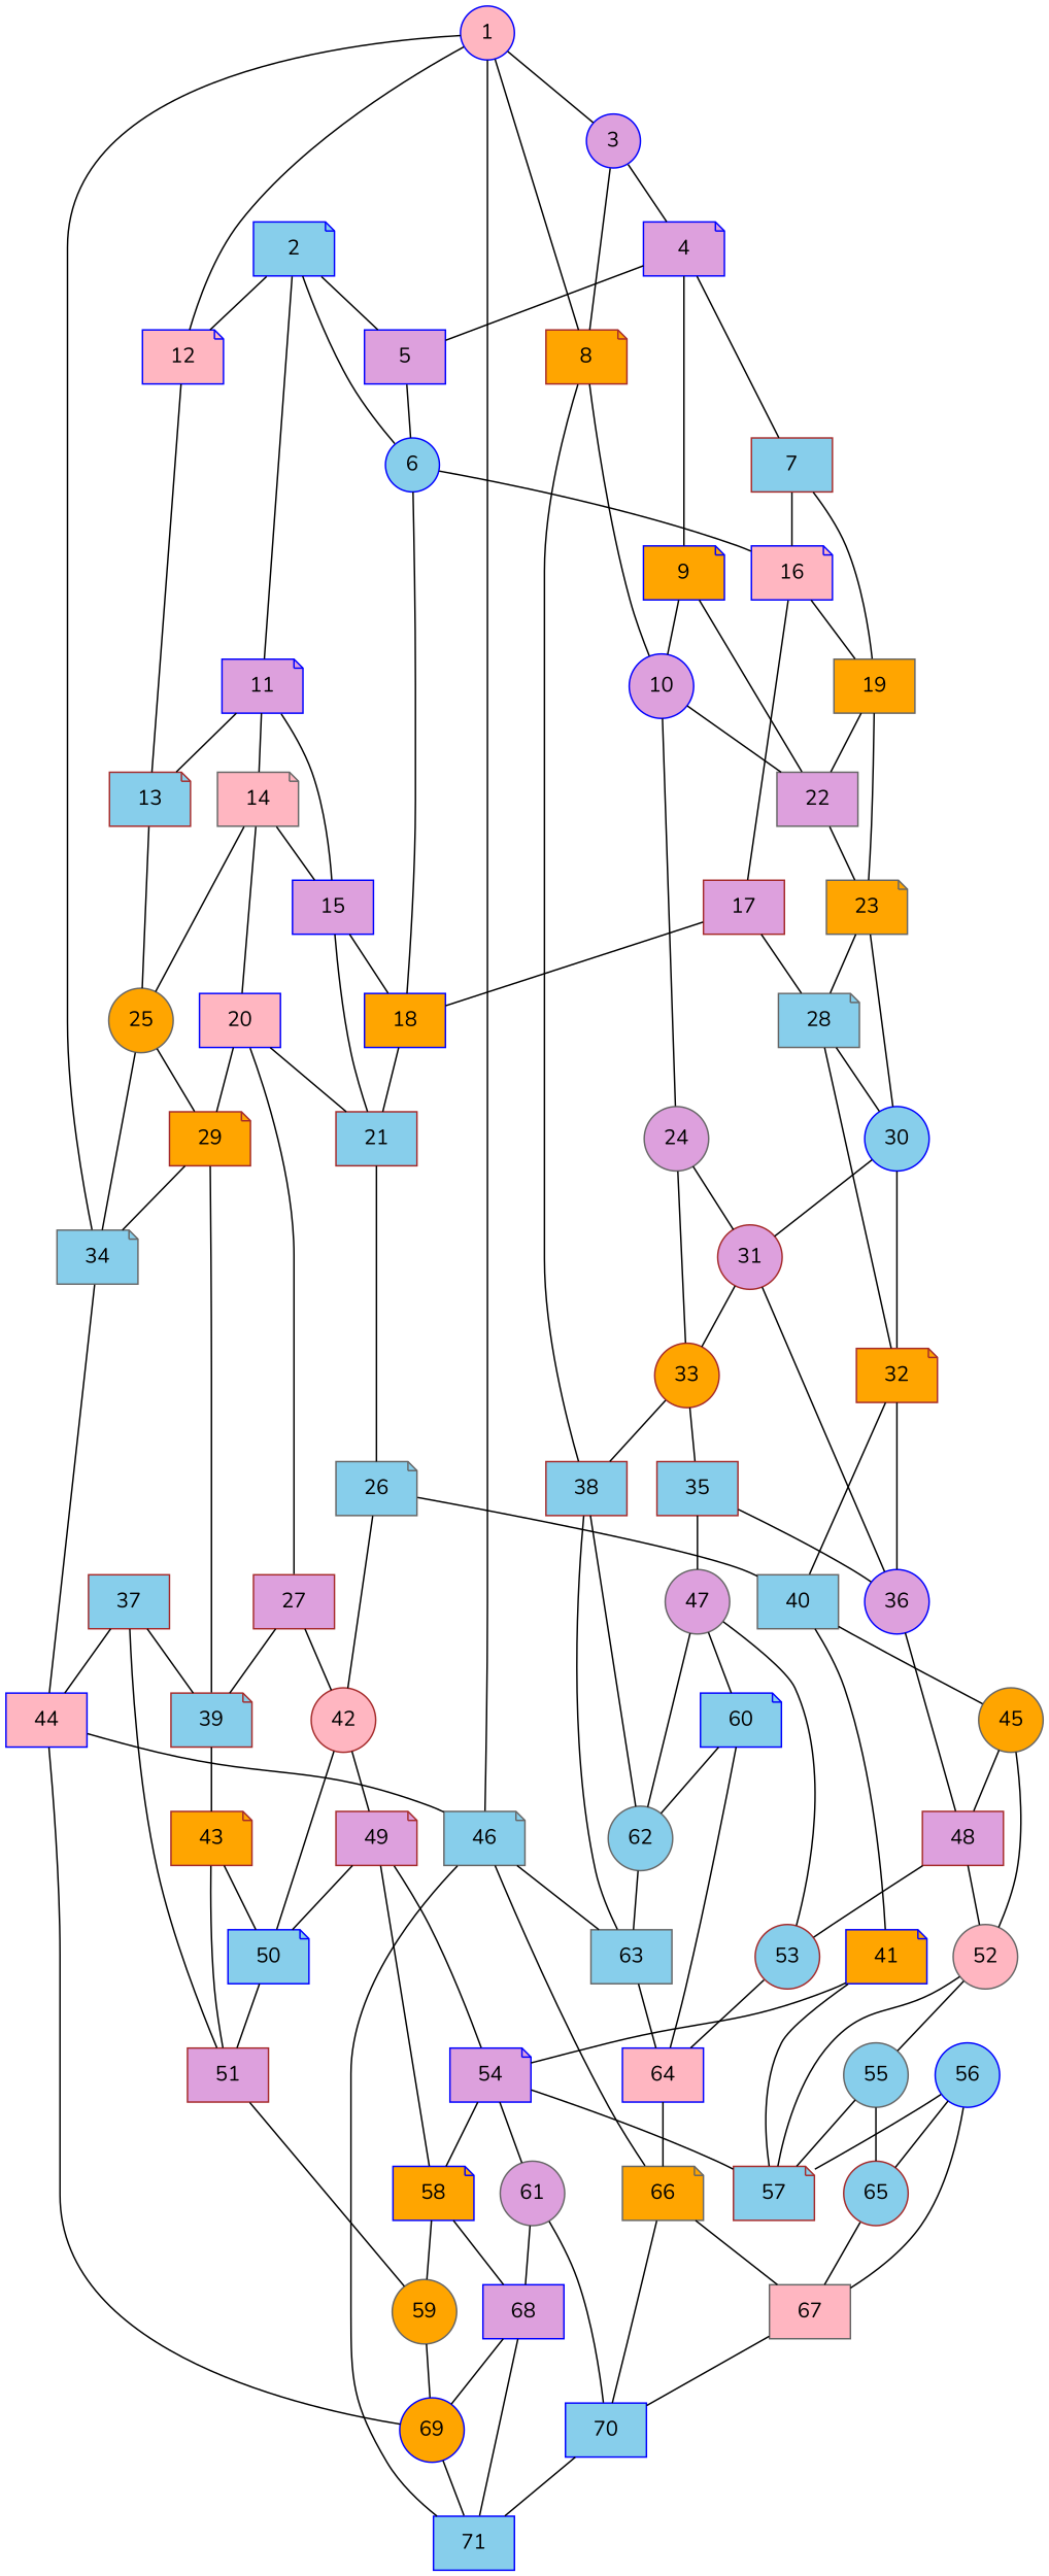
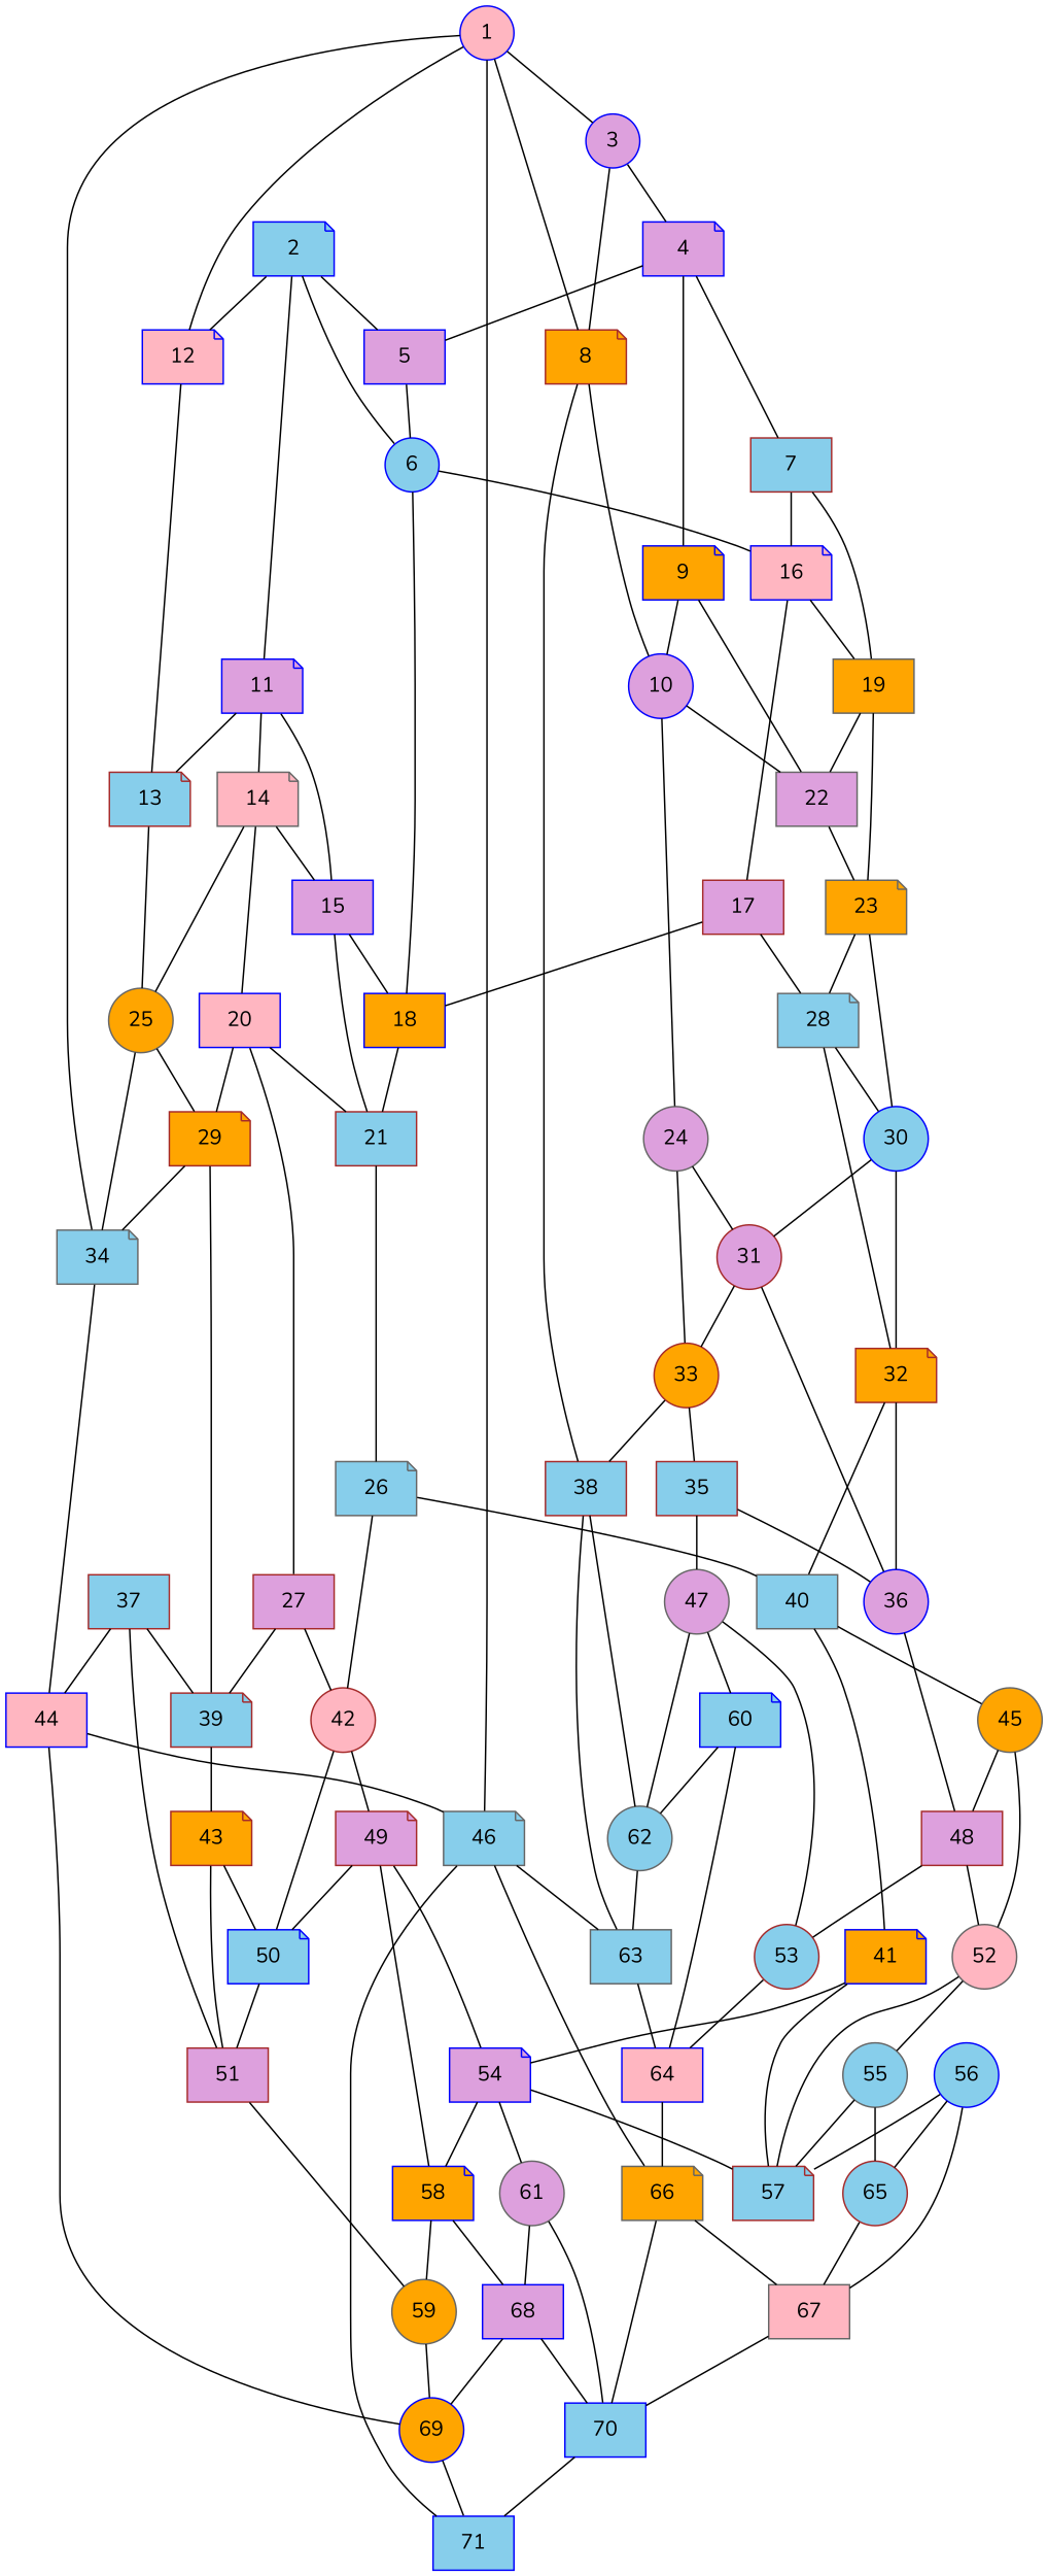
  graph {
    fontname=Nunito
    node [color=blue fillcolor=skyblue fontname=Nunito shape=note style=filled]
    edge [fontname=Nunito weight=1.0]
    1 [fillcolor=lightpink shape=circle]
    3 [fillcolor=plum shape=circle]
    8 [color=brown fillcolor=orange]
    12 [fillcolor=lightpink]
    34 [color=gray40]
    46 [color=gray40]
    4 [fillcolor=plum]
    10 [fillcolor=plum shape=circle]
    38 [color=brown shape=box]
    13 [color=brown]
    44 [fillcolor=lightpink shape=box]
    63 [color=gray40 shape=box]
    66 [color=gray40 fillcolor=orange]
    71 [shape=box]
    2
    5 [fillcolor=plum shape=box]
    6 [shape=circle]
    11 [fillcolor=plum]
    16 [fillcolor=lightpink]
    18 [fillcolor=orange shape=box]
    14 [color=gray40 fillcolor=lightpink]
    15 [fillcolor=plum shape=box]
    7 [color=brown shape=box]
    9 [fillcolor=orange]
    19 [color=gray40 fillcolor=orange shape=box]
    22 [color=gray40 fillcolor=plum shape=box]
    17 [color=brown fillcolor=plum shape=box]
    21 [color=brown shape=box]
    23 [color=gray40 fillcolor=orange]
    24 [color=gray40 fillcolor=plum shape=circle]
    62 [color=gray40 shape=circle]
    31 [color=brown fillcolor=plum shape=circle]
    33 [color=brown fillcolor=orange shape=circle]
    25 [color=gray40 fillcolor=orange shape=circle]
    20 [fillcolor=lightpink shape=box]
    29 [color=brown fillcolor=orange]
    27 [color=brown fillcolor=plum shape=box]
    26 [color=gray40]
    28 [color=gray40]
    30 [shape=circle]
    32 [color=brown fillcolor=orange]
    42 [color=brown fillcolor=lightpink shape=circle]
    39 [color=brown]
    40 [color=gray40 shape=box]
    36 [fillcolor=plum shape=circle]
    35 [color=brown shape=box]
    41 [fillcolor=orange]
    45 [color=gray40 fillcolor=orange shape=circle]
    49 [color=brown fillcolor=plum]
    50
    43 [color=brown fillcolor=orange]
    48 [color=brown fillcolor=plum shape=box]
    47 [color=gray40 fillcolor=plum shape=circle]
    69 [fillcolor=orange shape=circle]
    53 [color=brown shape=circle]
    60
    52 [color=gray40 fillcolor=lightpink shape=circle]
    37 [color=brown shape=box]
    51 [color=brown fillcolor=plum shape=box]
    59 [color=gray40 fillcolor=orange shape=circle]
    64 [fillcolor=lightpink shape=box]
    54 [fillcolor=plum]
    57 [color=brown]
    58 [fillcolor=orange]
    61 [color=gray40 fillcolor=plum shape=circle]
    55 [color=gray40 shape=circle]
    67 [color=gray40 fillcolor=lightpink shape=box]
    70 [shape=box]
    68 [fillcolor=plum shape=box]
    65 [color=brown shape=circle]
    56 [shape=circle]
    1 -- 3
    1 -- 8
    1 -- 12
    1 -- 34
    1 -- 46 [weight=2.0]
    3 -- 8
    3 -- 4
    8 -- 10
    8 -- 38
    12 -- 13
    34 -- 44
    46 -- 63
    46 -- 66
    46 -- 71
    4 -- 5
    4 -- 7
    4 -- 9
    10 -- 22
    10 -- 24
    38 -- 63
    38 -- 62
    13 -- 25
    44 -- 46
    44 -- 69
    63 -- 64
    66 -- 67
    66 -- 70
    2 -- 12
    2 -- 5
    2 -- 6
    2 -- 11
    5 -- 6
    6 -- 16
    6 -- 18
    11 -- 13
    11 -- 14
    11 -- 15
    16 -- 19
    16 -- 17
    18 -- 21
    14 -- 15
    14 -- 25
    14 -- 20
    15 -- 18
    15 -- 21
    7 -- 16
    7 -- 19
    9 -- 10
    9 -- 22
    19 -- 22
    19 -- 23
    22 -- 23
    17 -- 18
    17 -- 28
    21 -- 26
    23 -- 28
    23 -- 30
    24 -- 31
    24 -- 33
    62 -- 63
    31 -- 33
    31 -- 36
    33 -- 38
    33 -- 35
    25 -- 34
    25 -- 29
    20 -- 21
    20 -- 29
    20 -- 27
    29 -- 34
    29 -- 39
    27 -- 42
    27 -- 39
    26 -- 42
    26 -- 40
    28 -- 30
    28 -- 32
    30 -- 31
    30 -- 32
    32 -- 40
    32 -- 36
    42 -- 49
    42 -- 50
    39 -- 43
    40 -- 41
    40 -- 45
    36 -- 48
    35 -- 36
    35 -- 47
    41 -- 54
    41 -- 57
    45 -- 48
    45 -- 52
    49 -- 50
    49 -- 54
    49 -- 58
    50 -- 51
    43 -- 50
    43 -- 51
    48 -- 53
    48 -- 52
    47 -- 62
    47 -- 53
    47 -- 60
    69 -- 71
    53 -- 64
    60 -- 62
    60 -- 64
    52 -- 57
    52 -- 55
    37 -- 44
    37 -- 39
    37 -- 51
    51 -- 59
    59 -- 69
    64 -- 66
    54 -- 57 [weight=2.0]
    54 -- 58
    54 -- 61
    58 -- 59
    58 -- 68
    61 -- 70
    61 -- 68
    55 -- 57
    55 -- 65 [weight=2.0]
    67 -- 70
    70 -- 71
-   68 -- 71
+   68 -- 70
    68 -- 69
    65 -- 67
    56 -- 57
    56 -- 67
    56 -- 65
  }
